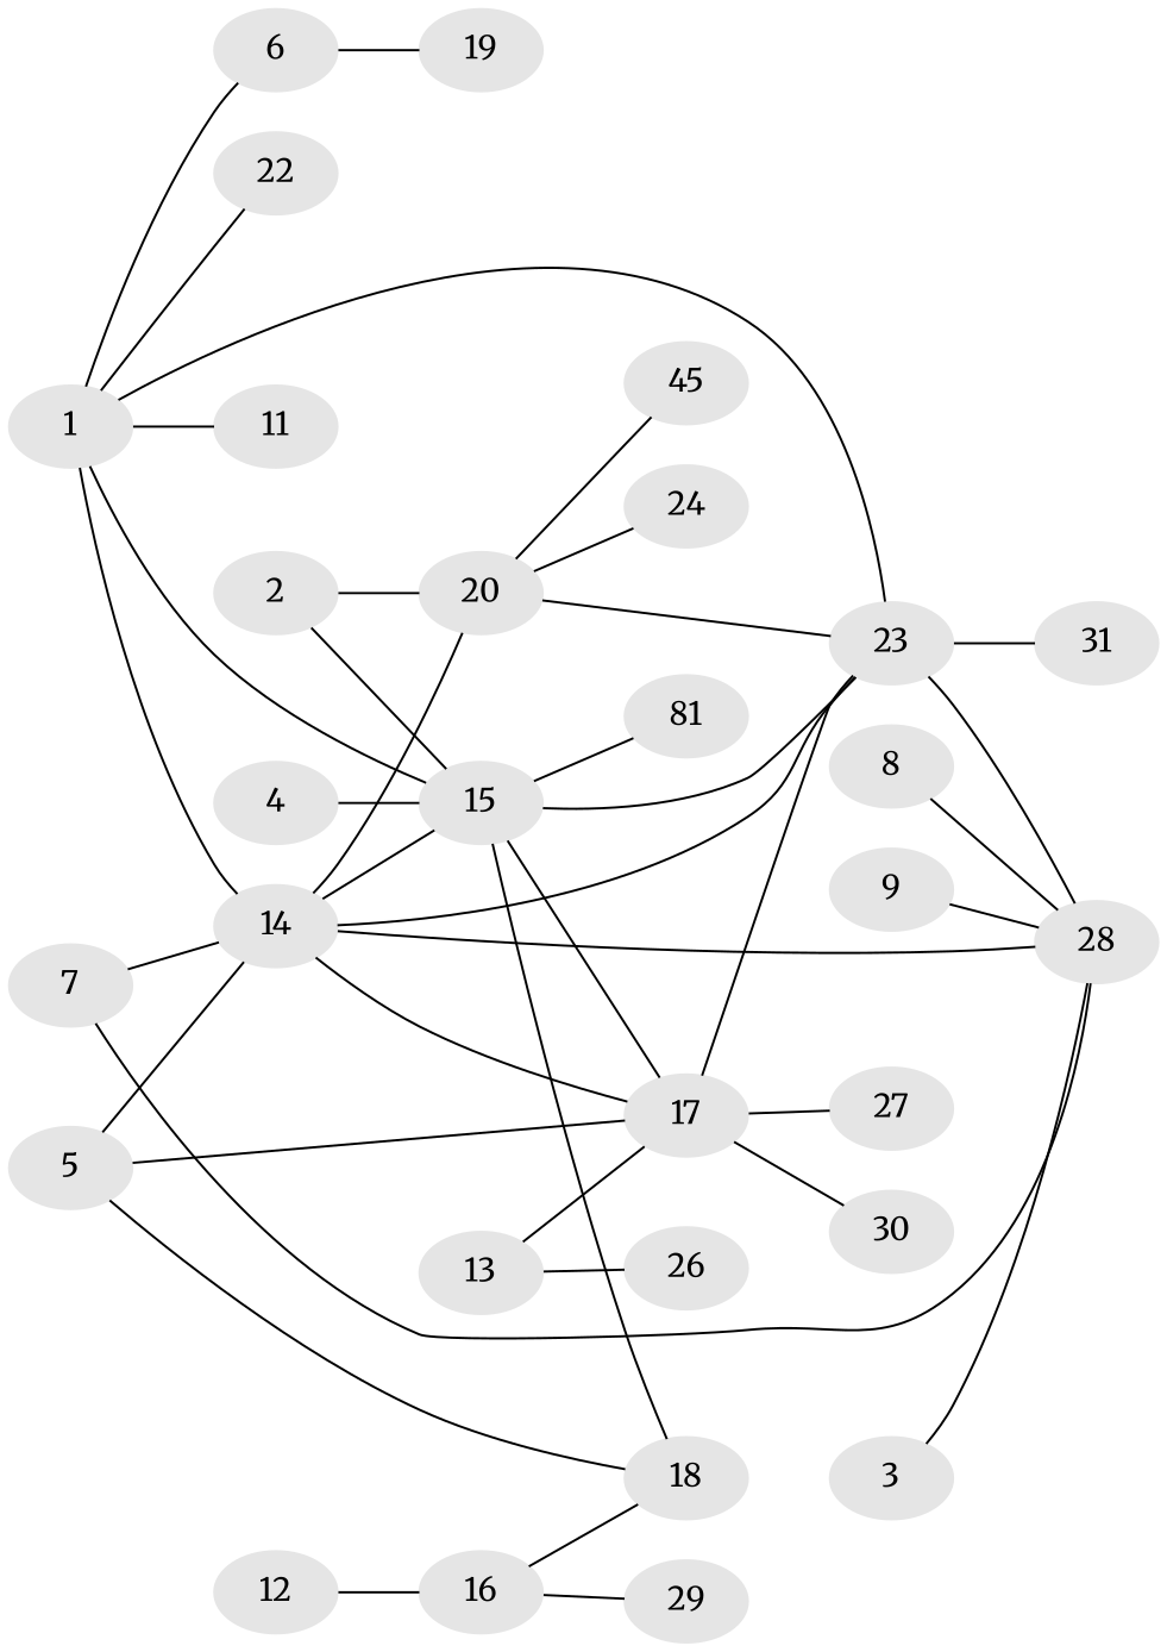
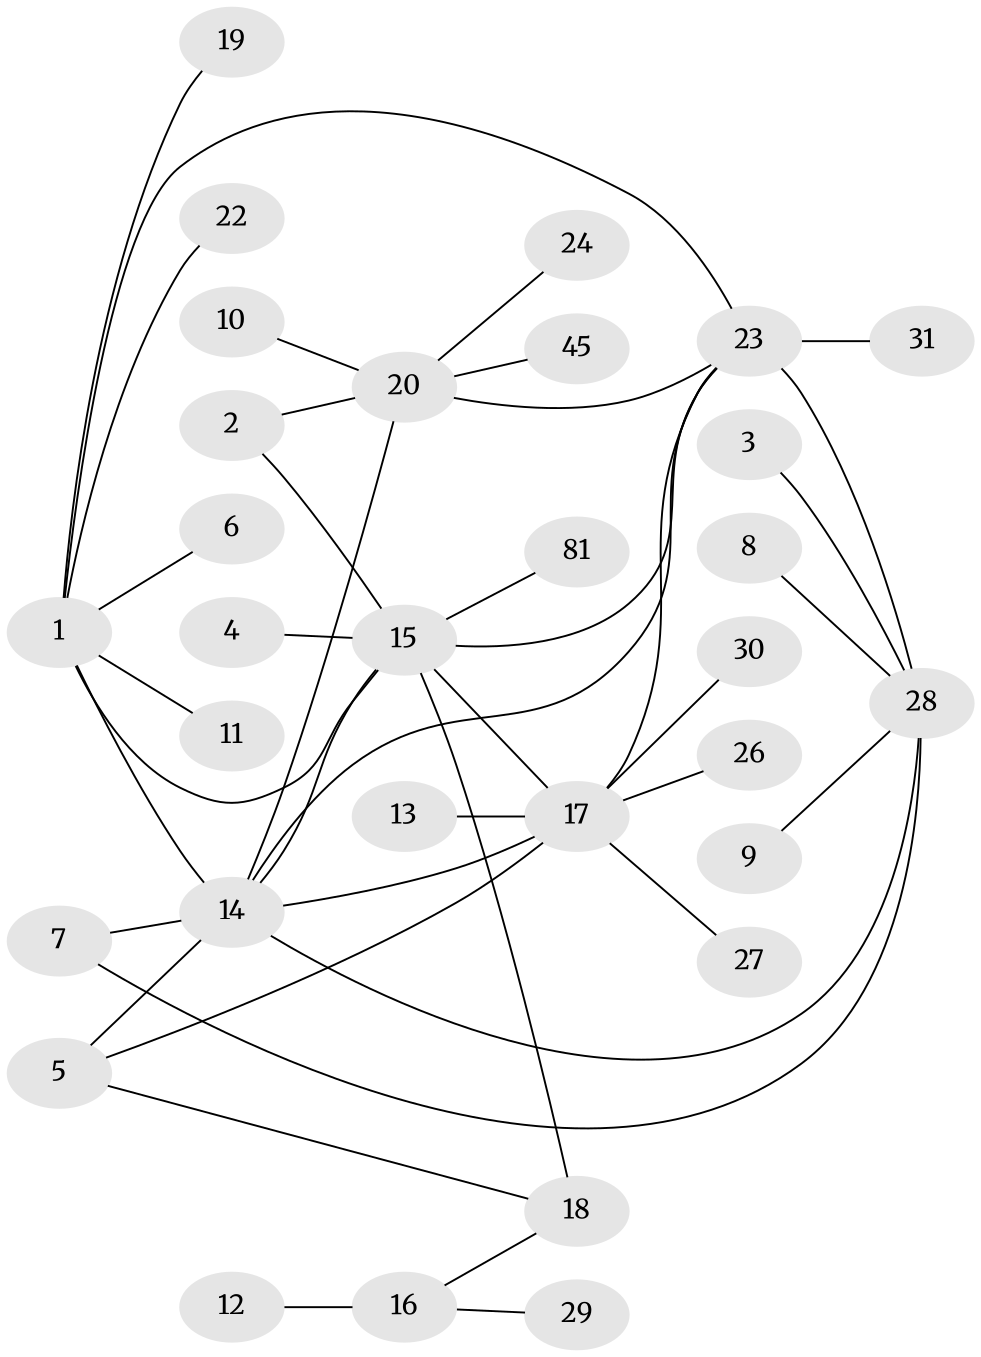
  graph {
    fontname=Merriweather
    rankdir=LR
    node [color=gray90 fontname=Merriweather style=filled]
    edge [fontname=Merriweather weight=1.0]
    1
    6
    11
    14
    15
    19
    22
    23
    17
    20
    28
    18
    n13 [label=81]
    26
    27
    30
    31
    2
    24
    n20 [label=45]
    3
    4
    5
    7
    8
    9
+   10
    12
    16
    29
    13
    1 -- 6
    1 -- 11
    1 -- 14 [weight=2.0]
    1 -- 15
-   6 -- 19
+   1 -- 19
    1 -- 22
    1 -- 23
    14 -- 15
    14 -- 23
    14 -- 17
    14 -- 20
    14 -- 28
    15 -- 23
    15 -- 17
    15 -- 18 [weight=2.0]
    15 -- n13
    23 -- 28
    23 -- 31
    17 -- 23
-   13 -- 26
+   17 -- 26
    17 -- 27
    17 -- 30
    20 -- 23
    20 -- 24
    20 -- n20
    2 -- 15
    2 -- 20
    3 -- 28
    4 -- 15
    5 -- 14
    5 -- 17
    5 -- 18
    7 -- 14
    7 -- 28
    8 -- 28
    9 -- 28
+   10 -- 20
    12 -- 16
    16 -- 18
    16 -- 29
    13 -- 17 [weight=2.0]
  }
